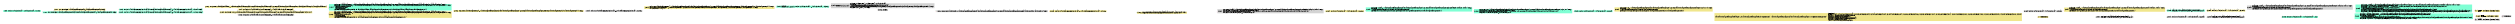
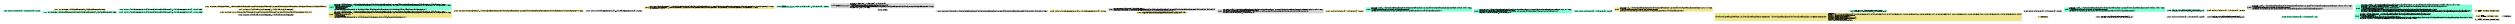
  digraph {
    rankdir=LR
    node [fillcolor=khaki shape=record style=filled]
    edge [color=deeppink]
    n1 [label="{0\:\ ?|MTH_ENTER_BLOCK\l}"]
    n2 [fillcolor=lightgrey label="{2\:\ 0x0000|0x0000: SGET  (r0 I:int) =  android.os.Build.VERSION.SDK_INT int  (LINE:354)\l0x0002: CONST  (r1 I:??[int, float, short, byte, char]) = (20 ??[int, float, short, byte, char]) \l}"]
    n3 [fillcolor=lightgrey label="{3\:\ 0x0004|0x0004: IF  (r0 I:??[int, byte, short, char]) \< (r1 I:??[int, byte, short, char])  \-\> B:38:0x00ca \l}"]
    n4 [fillcolor=lightgrey label="{38\:\ 0x00ca|0x00ca: SGET  (r0 I:int) =  android.os.Build.VERSION.SDK_INT int  (LINE:404)\l0x00cc: CONST  (r1 I:??[int, float, short, byte, char]) = (16 ??[int, float, short, byte, char]) \l}"]
    n5 [fillcolor=aquamarine label="{39\:\ 0x00ce|0x00ce: IF  (r0 I:??[int, byte, short, char]) \< (r1 I:??[int, byte, short, char])  \-\> B:45:? \l}"]
    n6 [fillcolor=aquamarine label="{5\:\ 0x000f|0x000f: IF  (r1 I:??[int, byte, short, char]) \< (r2 I:??[int, byte, short, char])  \-\> B:11:0x0027 \l}"]
    n7 [label="{6\:\ 0x0011|0x0011: NEW_INSTANCE  (r1 I:android.app.Notification$Action$Builder) =  android.app.Notification$Action$Builder  (LINE:358)\l}"]
    n8 [fillcolor=aquamarine label="{11\:\ 0x0027|0x0027: NEW_INSTANCE  (r1 I:android.app.Notification$Action$Builder A[D('actionBuilder' android.app.Notification$Action$Builder)]) =  android.app.Notification$Action$Builder  (LINE:363)\l}"]
    n9 [fillcolor=aquamarine label="{7\:\ 0x0013|0x0013: IF  (r0 I:??[int, boolean, OBJECT, ARRAY, byte, short, char] A[D('iconCompat' androidx.core.graphics.drawable.IconCompat)]) == (0 ??[int, boolean, OBJECT, ARRAY, byte, short, char])  \-\> B:9:0x001a  (LINE:359)\l}"]
    n10 [fillcolor=aquamarine label="{12\:\ 0x0029|0x0029: IF  (r0 I:??[int, boolean, OBJECT, ARRAY, byte, short, char] A[D('iconCompat' androidx.core.graphics.drawable.IconCompat)]) == (0 ??[int, boolean, OBJECT, ARRAY, byte, short, char])  \-\> B:14:0x0030  (LINE:364)\l}"]
    n11 [label="{8\:\ 0x0015|0x0015: INVOKE  (r2 I:android.graphics.drawable.Icon) = (r0 I:androidx.core.graphics.drawable.IconCompat A[D('iconCompat' androidx.core.graphics.drawable.IconCompat)]) type: VIRTUAL call: androidx.core.graphics.drawable.IconCompat.toIcon():android.graphics.drawable.Icon A[MD:():android.graphics.drawable.Icon (m)]\l}"]
    n12 [label="{9\:\ 0x001a|0x001a: CONST  (r2 I:??[int, float, boolean, short, byte, char, OBJECT, ARRAY]) = (0 ??[int, float, boolean, short, byte, char, OBJECT, ARRAY]) \l}"]
    n13 [fillcolor=aquamarine label="{10\:\ 0x001b|0x001b: INVOKE  (r4 I:java.lang.CharSequence) = (r7 I:androidx.core.app.NotificationCompat$Action A[D('action' androidx.core.app.NotificationCompat$Action)]) type: VIRTUAL call: androidx.core.app.NotificationCompat.Action.getTitle():java.lang.CharSequence A[MD:():java.lang.CharSequence (m)] (LINE:360)\l0x001f: INVOKE  (r5 I:android.app.PendingIntent) = (r7 I:androidx.core.app.NotificationCompat$Action A[D('action' androidx.core.app.NotificationCompat$Action)]) type: VIRTUAL call: androidx.core.app.NotificationCompat.Action.getActionIntent():android.app.PendingIntent A[MD:():android.app.PendingIntent (m)] (LINE:361)\l0x0023: INVOKE  \l  (r1 I:android.app.Notification$Action$Builder)\l  (r2 I:android.graphics.drawable.Icon)\l  (r4 I:java.lang.CharSequence)\l  (r5 I:android.app.PendingIntent)\l type: DIRECT call: android.app.Notification.Action.Builder.\<init\>(android.graphics.drawable.Icon, java.lang.CharSequence, android.app.PendingIntent):void A[MD:(android.graphics.drawable.Icon, java.lang.CharSequence, android.app.PendingIntent):void (c)]\l}"]
    n14 [label="{16\:\ 0x003c|0x003c: INVOKE  (r2 I:androidx.core.app.RemoteInput[]) = (r7 I:androidx.core.app.NotificationCompat$Action A[D('action' androidx.core.app.NotificationCompat$Action)]) type: VIRTUAL call: androidx.core.app.NotificationCompat.Action.getRemoteInputs():androidx.core.app.RemoteInput[] A[MD:():androidx.core.app.RemoteInput[] (m)] (LINE:368)\l}"]
    n15 [fillcolor=lightgrey label="{17\:\ 0x0040|0x0040: IF  (r2 I:??[int, boolean, OBJECT, ARRAY, byte, short, char]) == (0 ??[int, boolean, OBJECT, ARRAY, byte, short, char])  \-\> B:21:0x0056 \l}"]
    n16 [label="{18\:\ 0x0043|0x0043: INVOKE  (r2 I:androidx.core.app.RemoteInput[]) = (r7 I:androidx.core.app.NotificationCompat$Action A[D('action' androidx.core.app.NotificationCompat$Action)]) type: VIRTUAL call: androidx.core.app.NotificationCompat.Action.getRemoteInputs():androidx.core.app.RemoteInput[] A[MD:():androidx.core.app.RemoteInput[] (m)] (LINE:370)\l0x0047: INVOKE  (r2 I:android.app.RemoteInput[]) = (r2 I:androidx.core.app.RemoteInput[]) type: STATIC call: androidx.core.app.RemoteInput.fromCompat(androidx.core.app.RemoteInput[]):android.app.RemoteInput[] A[MD:(androidx.core.app.RemoteInput[]):android.app.RemoteInput[] (m)] (LINE:369)\l0x004b: ARRAY_LENGTH  (r4 I:int) = (r2 I:??[]) \l}"]
    n17 [fillcolor=lightgrey label="{21\:\ 0x0056|0x0056: INVOKE  (r2 I:android.os.Bundle) = (r7 I:androidx.core.app.NotificationCompat$Action A[D('action' androidx.core.app.NotificationCompat$Action)]) type: VIRTUAL call: androidx.core.app.NotificationCompat.Action.getExtras():android.os.Bundle A[MD:():android.os.Bundle (m)] (LINE:375)\l}"]
    n18 [fillcolor=aquamarine label="{19\:\ 0x004c|LOOP_START\lLOOP:0: B:19:0x004c\-\>B:20:0x004e\l|0x004c: IF  (r3 I:??[int, byte, short, char]) \>= (r4 I:??[int, byte, short, char])  \-\> B:43:0x0056 \l}"]
    n19 [label="{22\:\ 0x005a|0x005a: IF  (r2 I:??[int, boolean, OBJECT, ARRAY, byte, short, char]) == (0 ??[int, boolean, OBJECT, ARRAY, byte, short, char])  \-\> B:24:0x0066 \l}"]
    n20 [fillcolor=lightgrey label="{20\:\ 0x004e|LOOP_END\lLOOP:0: B:19:0x004c\-\>B:20:0x004e\l|0x004e: AGET  (r5 I:??[OBJECT, ARRAY]) = (r2 I:??[OBJECT, ARRAY][]), (r3 I:??[int, short, byte, char]) \l0x0050: INVOKE  \l  (r1 I:android.app.Notification$Action$Builder A[D('actionBuilder' android.app.Notification$Action$Builder)])\l  (r5 I:android.app.RemoteInput A[D('remoteInput' android.app.RemoteInput)])\l type: VIRTUAL call: android.app.Notification.Action.Builder.addRemoteInput(android.app.RemoteInput):android.app.Notification$Action$Builder A[MD:(android.app.RemoteInput):android.app.Notification$Action$Builder (c)] (LINE:371)\l0x0053: ARITH  (r3 I:int) = (r3 I:int) + (1 int)  (LINE:369)\l}"]
    n21 [fillcolor=lightgrey label="{43\:\ 0x0056|SYNTHETIC\l}"]
+   n22 [fillcolor=lightgrey label="{23\:\ 0x005c|0x005c: NEW_INSTANCE  (r2 I:android.os.Bundle) =  android.os.Bundle  (LINE:376)\l0x005e: INVOKE  (r3 I:android.os.Bundle) = (r7 I:androidx.core.app.NotificationCompat$Action A[D('action' androidx.core.app.NotificationCompat$Action)]) type: VIRTUAL call: androidx.core.app.NotificationCompat.Action.getExtras():android.os.Bundle A[MD:():android.os.Bundle (m)]\l0x0062: INVOKE  (r2 I:android.os.Bundle), (r3 I:android.os.Bundle) type: DIRECT call: android.os.Bundle.\<init\>(android.os.Bundle):void A[MD:(android.os.Bundle):void (c)]\l}"]
    n23 [label="{24\:\ 0x0066|0x0066: NEW_INSTANCE  (r2 I:android.os.Bundle A[D('actionExtras' android.os.Bundle)]) =  android.os.Bundle  (LINE:378)\l0x0068: INVOKE  (r2 I:android.os.Bundle) type: DIRECT call: android.os.Bundle.\<init\>():void A[MD:():void (c)]\l}"]
    n24 [fillcolor=lightgrey label="{25\:\ 0x006b|0x006c: INVOKE  (r3 I:boolean) = (r7 I:androidx.core.app.NotificationCompat$Action A[D('action' androidx.core.app.NotificationCompat$Action)]) type: VIRTUAL call: androidx.core.app.NotificationCompat.Action.getAllowGeneratedReplies():boolean A[MD:():boolean (m)] (LINE:381)\l0x0070: CONST_STR  (r4 I:java.lang.String) =  \"android.support.allowGeneratedReplies\"  (LINE:380)\l0x0072: INVOKE  (r2 I:android.os.Bundle A[D('actionExtras' android.os.Bundle)]), (r4 I:java.lang.String), (r3 I:boolean) type: VIRTUAL call: android.os.Bundle.putBoolean(java.lang.String, boolean):void A[MD:(java.lang.String, boolean):void (c)]\l0x0075: SGET  (r3 I:int) =  android.os.Build.VERSION.SDK_INT int  (LINE:382)\l0x0077: CONST  (r4 I:??[int, float, short, byte, char]) = (24 ??[int, float, short, byte, char]) \l}"]
    n25 [label="{26\:\ 0x0079|0x0079: IF  (r3 I:??[int, byte, short, char]) \< (r4 I:??[int, byte, short, char])  \-\> B:28:0x0082 \l}"]
    n26 [fillcolor=aquamarine label="{27\:\ 0x007b|0x007b: INVOKE  (r3 I:boolean) = (r7 I:androidx.core.app.NotificationCompat$Action A[D('action' androidx.core.app.NotificationCompat$Action)]) type: VIRTUAL call: androidx.core.app.NotificationCompat.Action.getAllowGeneratedReplies():boolean A[MD:():boolean (m)] (LINE:383)\l0x007f: INVOKE  \l  (r1 I:android.app.Notification$Action$Builder A[D('actionBuilder' android.app.Notification$Action$Builder)])\l  (r3 I:boolean)\l type: VIRTUAL call: android.app.Notification.Action.Builder.setAllowGeneratedReplies(boolean):android.app.Notification$Action$Builder A[MD:(boolean):android.app.Notification$Action$Builder (c)]\l}"]
    n27 [fillcolor=aquamarine label="{28\:\ 0x0082|0x0083: INVOKE  (r3 I:int) = (r7 I:androidx.core.app.NotificationCompat$Action A[D('action' androidx.core.app.NotificationCompat$Action)]) type: VIRTUAL call: androidx.core.app.NotificationCompat.Action.getSemanticAction():int A[MD:():int (m)] (LINE:387)\l0x0087: CONST_STR  (r4 I:java.lang.String) =  \"android.support.action.semanticAction\"  (LINE:386)\l0x0089: INVOKE  (r2 I:android.os.Bundle A[D('actionExtras' android.os.Bundle)]), (r4 I:java.lang.String), (r3 I:int) type: VIRTUAL call: android.os.Bundle.putInt(java.lang.String, int):void A[MD:(java.lang.String, int):void (c)]\l0x008c: SGET  (r3 I:int) =  android.os.Build.VERSION.SDK_INT int  (LINE:388)\l0x008e: CONST  (r4 I:??[int, float, short, byte, char]) = (28 ??[int, float, short, byte, char]) \l}"]
    n28 [fillcolor=aquamarine label="{29\:\ 0x0090|0x0090: IF  (r3 I:??[int, byte, short, char]) \< (r4 I:??[int, byte, short, char])  \-\> B:31:0x0099 \l}"]
    n29 [label="{30\:\ 0x0092|0x0092: INVOKE  (r3 I:int) = (r7 I:androidx.core.app.NotificationCompat$Action A[D('action' androidx.core.app.NotificationCompat$Action)]) type: VIRTUAL call: androidx.core.app.NotificationCompat.Action.getSemanticAction():int A[MD:():int (m)] (LINE:389)\l0x0096: INVOKE  \l  (r1 I:android.app.Notification$Action$Builder A[D('actionBuilder' android.app.Notification$Action$Builder)])\l  (r3 I:int)\l type: VIRTUAL call: android.app.Notification.Action.Builder.setSemanticAction(int):android.app.Notification$Action$Builder A[MD:(int):android.app.Notification$Action$Builder (c)]\l}"]
+   n30 [fillcolor=aquamarine label="{31\:\ 0x0099|0x0099: SGET  (r3 I:int) =  android.os.Build.VERSION.SDK_INT int  (LINE:392)\l0x009b: CONST  (r4 I:??[int, float, short, byte, char]) = (29 ??[int, float, short, byte, char]) \l}"]
    n31 [fillcolor=lightgrey label="{32\:\ 0x009d|0x009d: IF  (r3 I:??[int, byte, short, char]) \< (r4 I:??[int, byte, short, char])  \-\> B:34:0x00a6 \l}"]
-   n32 [label="{33\:\ 0x009f|0x009f: INVOKE  (r3 I:boolean) = (r7 I:androidx.core.app.NotificationCompat$Action A[D('action' androidx.core.app.NotificationCompat$Action)]) type: VIRTUAL call: androidx.core.app.NotificationCompat.Action.isContextual():boolean A[MD:():boolean (m)] (LINE:393)\l0x00a3: INVOKE  \l  (r1 I:android.app.Notification$Action$Builder A[D('actionBuilder' android.app.Notification$Action$Builder)])\l  (r3 I:boolean)\l type: VIRTUAL call: android.app.Notification.Action.Builder.setContextual(boolean):android.app.Notification$Action$Builder A[MD:(boolean):android.app.Notification$Action$Builder (c)]\l}"]
+   n32 [fillcolor=aquamarine label="{33\:\ 0x009f|0x009f: INVOKE  (r3 I:boolean) = (r7 I:androidx.core.app.NotificationCompat$Action A[D('action' androidx.core.app.NotificationCompat$Action)]) type: VIRTUAL call: androidx.core.app.NotificationCompat.Action.isContextual():boolean A[MD:():boolean (m)] (LINE:393)\l0x00a3: INVOKE  \l  (r1 I:android.app.Notification$Action$Builder A[D('actionBuilder' android.app.Notification$Action$Builder)])\l  (r3 I:boolean)\l type: VIRTUAL call: android.app.Notification.Action.Builder.setContextual(boolean):android.app.Notification$Action$Builder A[MD:(boolean):android.app.Notification$Action$Builder (c)]\l}"]
    n33 [fillcolor=aquamarine label="{34\:\ 0x00a6|0x00a6: SGET  (r3 I:int) =  android.os.Build.VERSION.SDK_INT int  (LINE:396)\l0x00a8: CONST  (r4 I:??[int, float, short, byte, char]) = (31 ??[int, float, short, byte, char]) \l}"]
    n34 [label="{35\:\ 0x00aa|0x00aa: IF  (r3 I:??[int, byte, short, char]) \< (r4 I:??[int, byte, short, char])  \-\> B:37:0x00b3 \l}"]
    n35 [fillcolor=lightgrey label="{36\:\ 0x00ac|0x00ac: INVOKE  (r3 I:boolean) = (r7 I:androidx.core.app.NotificationCompat$Action A[D('action' androidx.core.app.NotificationCompat$Action)]) type: VIRTUAL call: androidx.core.app.NotificationCompat.Action.isAuthenticationRequired():boolean A[MD:():boolean (m)] (LINE:397)\l0x00b0: INVOKE  \l  (r1 I:android.app.Notification$Action$Builder A[D('actionBuilder' android.app.Notification$Action$Builder)])\l  (r3 I:boolean)\l type: VIRTUAL call: android.app.Notification.Action.Builder.setAuthenticationRequired(boolean):android.app.Notification$Action$Builder A[MD:(boolean):android.app.Notification$Action$Builder (c)]\l}"]
    n36 [fillcolor=aquamarine label="{37\:\ 0x00b3|0x00b4: INVOKE  (r3 I:boolean) = (r7 I:androidx.core.app.NotificationCompat$Action A[D('action' androidx.core.app.NotificationCompat$Action)]) type: VIRTUAL call: androidx.core.app.NotificationCompat.Action.getShowsUserInterface():boolean A[MD:():boolean (m)] (LINE:401)\l0x00b8: CONST_STR  (r4 I:java.lang.String) =  \"android.support.action.showsUserInterface\"  (LINE:400)\l0x00ba: INVOKE  (r2 I:android.os.Bundle A[D('actionExtras' android.os.Bundle)]), (r4 I:java.lang.String), (r3 I:boolean) type: VIRTUAL call: android.os.Bundle.putBoolean(java.lang.String, boolean):void A[MD:(java.lang.String, boolean):void (c)]\l0x00bd: INVOKE  \l  (r1 I:android.app.Notification$Action$Builder A[D('actionBuilder' android.app.Notification$Action$Builder)])\l  (r2 I:android.os.Bundle A[D('actionExtras' android.os.Bundle)])\l type: VIRTUAL call: android.app.Notification.Action.Builder.addExtras(android.os.Bundle):android.app.Notification$Action$Builder A[MD:(android.os.Bundle):android.app.Notification$Action$Builder (c)] (LINE:402)\l0x00c0: IGET  (r3 I:android.app.Notification$Builder) = (r6 I:androidx.core.app.NotificationCompatBuilder) androidx.core.app.NotificationCompatBuilder.mBuilder android.app.Notification$Builder  (LINE:403)\l0x00c2: INVOKE  (r4 I:android.app.Notification$Action) = (r1 I:android.app.Notification$Action$Builder A[D('actionBuilder' android.app.Notification$Action$Builder)]) type: VIRTUAL call: android.app.Notification.Action.Builder.build():android.app.Notification$Action A[MD:():android.app.Notification$Action (c)]\l0x00c6: INVOKE  (r3 I:android.app.Notification$Builder), (r4 I:android.app.Notification$Action) type: VIRTUAL call: android.app.Notification.Builder.addAction(android.app.Notification$Action):android.app.Notification$Builder A[MD:(android.app.Notification$Action):android.app.Notification$Builder (c)]\l}"]
    n37 [label="{44\:\ ?|SYNTHETIC\lRETURN\l|0x00dd: RETURN   A[SYNTHETIC] (LINE:408)\l}"]
    n38 [fillcolor=lightgrey label="{1\:\ ?|MTH_EXIT_BLOCK\l}"]
    n39 [label="{13\:\ 0x002b|0x002b: INVOKE  (r2 I:int) = (r0 I:androidx.core.graphics.drawable.IconCompat A[D('iconCompat' androidx.core.graphics.drawable.IconCompat)]) type: VIRTUAL call: androidx.core.graphics.drawable.IconCompat.getResId():int A[MD:():int (m)]\l}"]
    n40 [fillcolor=lightgrey label="{14\:\ 0x0030|0x0030: CONST  (r2 I:??[int, float, boolean, short, byte, char, OBJECT, ARRAY]) = (0 ??[int, float, boolean, short, byte, char, OBJECT, ARRAY]) \l}"]
    n41 [label="{15\:\ 0x0031|0x0031: INVOKE  (r4 I:java.lang.CharSequence) = (r7 I:androidx.core.app.NotificationCompat$Action A[D('action' androidx.core.app.NotificationCompat$Action)]) type: VIRTUAL call: androidx.core.app.NotificationCompat.Action.getTitle():java.lang.CharSequence A[MD:():java.lang.CharSequence (m)] (LINE:365)\l0x0035: INVOKE  (r5 I:android.app.PendingIntent) = (r7 I:androidx.core.app.NotificationCompat$Action A[D('action' androidx.core.app.NotificationCompat$Action)]) type: VIRTUAL call: androidx.core.app.NotificationCompat.Action.getActionIntent():android.app.PendingIntent A[MD:():android.app.PendingIntent (m)] (LINE:366)\l0x0039: INVOKE  \l  (r1 I:android.app.Notification$Action$Builder)\l  (r2 I:int)\l  (r4 I:java.lang.CharSequence)\l  (r5 I:android.app.PendingIntent)\l type: DIRECT call: android.app.Notification.Action.Builder.\<init\>(int, java.lang.CharSequence, android.app.PendingIntent):void A[MD:(int, java.lang.CharSequence, android.app.PendingIntent):void (c)]\l}"]
    n42 [fillcolor=aquamarine label="{40\:\ 0x00d0|0x00d0: IGET  (r0 I:java.util.List\<android.os.Bundle\>) = (r6 I:androidx.core.app.NotificationCompatBuilder) androidx.core.app.NotificationCompatBuilder.mActionExtrasList java.util.List  (LINE:405)\l0x00d2: IGET  (r1 I:android.app.Notification$Builder) = (r6 I:androidx.core.app.NotificationCompatBuilder) androidx.core.app.NotificationCompatBuilder.mBuilder android.app.Notification$Builder \l0x00d4: INVOKE  (r1 I:android.os.Bundle) = \l  (r1 I:android.app.Notification$Builder)\l  (r7 I:androidx.core.app.NotificationCompat$Action A[D('action' androidx.core.app.NotificationCompat$Action)])\l type: STATIC call: androidx.core.app.NotificationCompatJellybean.writeActionAndGetExtras(android.app.Notification$Builder, androidx.core.app.NotificationCompat$Action):android.os.Bundle A[MD:(android.app.Notification$Builder, androidx.core.app.NotificationCompat$Action):android.os.Bundle (m)] (LINE:406)\l0x00d8: INVOKE  (r0 I:java.util.List), (r1 I:java.lang.Object) type: INTERFACE call: java.util.List.add(java.lang.Object):boolean A[MD:(E):boolean (c)] (LINE:405)\l}"]
    n43 [fillcolor=lightgrey label="{45\:\ ?|SYNTHETIC\lRETURN\l|0x00dd: RETURN   A[SYNTHETIC] (LINE:408)\l}"]
    n44 [label="{42\:\ 0x00dd|RETURN\lORIG_RETURN\l|0x00dd: RETURN    (LINE:408)\l}"]
    n45 [label="{private void androidx.core.app.NotificationCompatBuilder.addAction((r6 'this' I:androidx.core.app.NotificationCompatBuilder A[IMMUTABLE_TYPE, THIS]), (r7 I:androidx.core.app.NotificationCompat$Action A[D('action' androidx.core.app.NotificationCompat$Action), IMMUTABLE_TYPE, METHOD_ARGUMENT]))  | USE_LINES_HINTS\lBACK_EDGE: B:20:0x004e \-\> B:19:0x004c, CROSS_EDGE: B:35:0x00aa \-\> B:37:0x00b3, CROSS_EDGE: B:32:0x009d \-\> B:34:0x00a6, CROSS_EDGE: B:29:0x0090 \-\> B:31:0x0099, CROSS_EDGE: B:26:0x0079 \-\> B:28:0x0082, CROSS_EDGE: B:24:0x0066 \-\> B:25:0x006b, CROSS_EDGE: B:17:0x0040 \-\> B:21:0x0056, CROSS_EDGE: B:9:0x001a \-\> B:10:0x001b, CROSS_EDGE: B:15:0x0031 \-\> B:16:0x003c, CROSS_EDGE: B:14:0x0030 \-\> B:15:0x0031, CROSS_EDGE: B:40:0x00d0 \-\> B:42:0x00dd, CROSS_EDGE: B:39:0x00ce \-\> B:42:0x00dd\lDebug Info:\l  0x0026\-0x0027: r1 'actionBuilder' Landroid\/app\/Notification$Action$Builder;\l  0x0050\-0x0053: r5 'remoteInput' Landroid\/app\/RemoteInput;\l  0x0065\-0x0066: r2 'actionExtras' Landroid\/os\/Bundle;\l  0x000a\-0x00c9: r0 'iconCompat' Landroidx\/core\/graphics\/drawable\/IconCompat;\l  0x003c\-0x00c9: r1 'actionBuilder' Landroid\/app\/Notification$Action$Builder;\l  0x006b\-0x00c9: r2 'actionExtras' Landroid\/os\/Bundle;\l  \-1 \-0x00dd: r7 'action' Landroidx\/core\/app\/NotificationCompat$Action;\l}"]
    n1 -> n2 [color=darkgreen]
    n2 -> n3 [color=darkgreen]
    n3 -> n4 [color=darkgreen]
    n4 -> n5 [color=red]
    n5 -> n42 [style=solid]
    n5 -> n43
    n6 -> n7 [color=brown style=dashed]
    n6 -> n8
    n7 -> n9 [color=red]
    n8 -> n10
    n9 -> n11 [style=dashed]
    n9 -> n12
    n10 -> n39 [color=brown style=dashed]
    n10 -> n40
    n11 -> n13
    n12 -> n13 [color=red]
    n13 -> n14 [color=red]
    n14 -> n15
    n15 -> n16 [color=red style=dashed]
    n15 -> n17 [color=red]
    n16 -> n18
    n17 -> n19 [color=red]
    n18 -> n20 [color=brown style=dashed]
    n18 -> n21 [color=brown]
+   n19 -> n22 [color=brown style=dashed]
    n19 -> n23 [color=darkgreen]
    n20 -> n18
    n21 -> n17 [color=darkgreen]
+   n22 -> n24 [color=brown]
    n23 -> n24
    n24 -> n25 [color=darkgreen style=dashed]
    n25 -> n26 [color=darkgreen style=dashed]
    n25 -> n27
    n26 -> n27 [color=red]
    n27 -> n28 [color=brown]
    n28 -> n29 [color=brown style=dashed]
+   n28 -> n30 [color=red]
+   n29 -> n30
+   n30 -> n31 [color=brown]
    n31 -> n32 [style=dashed]
    n31 -> n33 [color=red]
    n32 -> n33 [color=darkgreen]
    n33 -> n34 [color=darkgreen]
    n34 -> n35 [color=brown style=dashed]
    n34 -> n36
    n35 -> n36 [color=red]
    n36 -> n37 [color=darkgreen]
    n37 -> n38
    n39 -> n41 [color=red]
    n40 -> n41 [color=darkgreen]
    n41 -> n14 [color=darkgreen]
    n42 -> n44 [color=brown]
    n43 -> n38 [color=brown]
    n44 -> n38 [color=brown]
    n45 -> n1 [color=red]
  }
